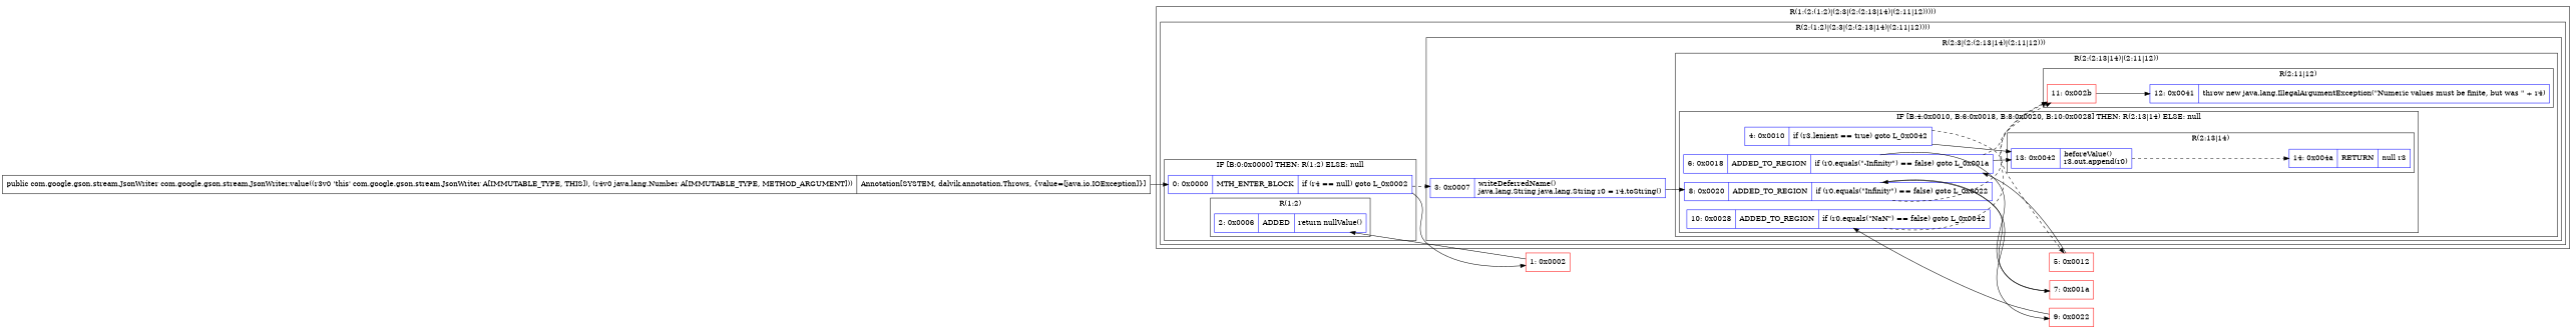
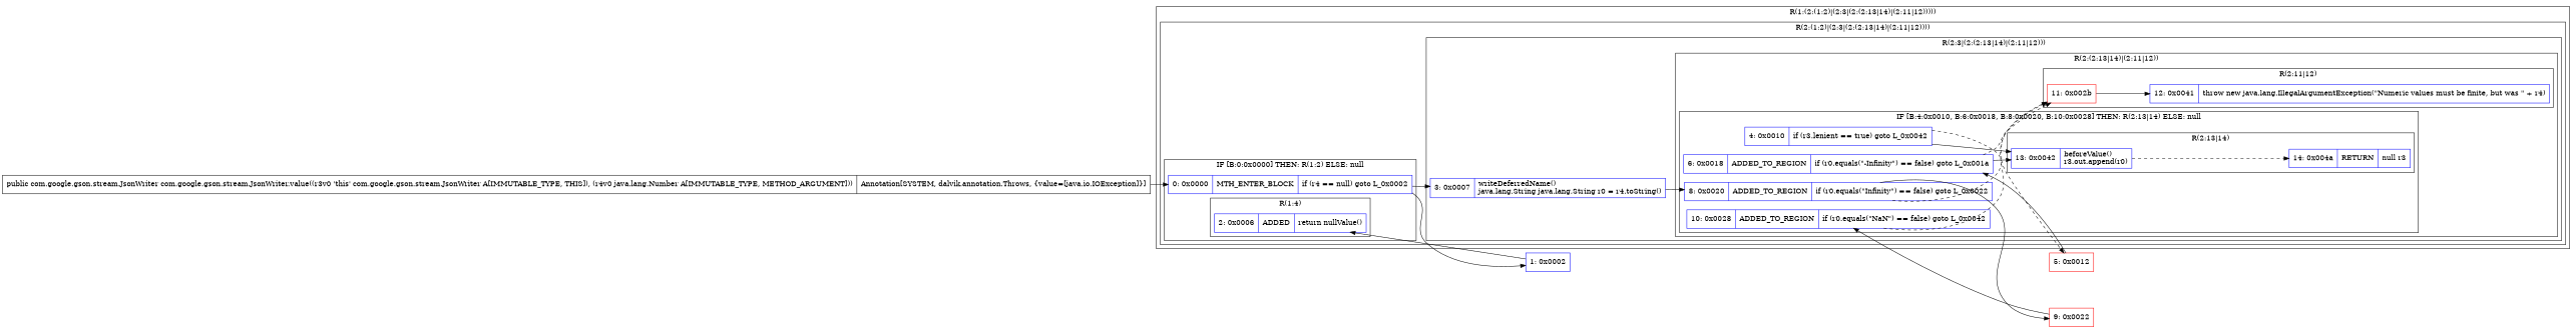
  digraph {
    rankdir=LR
    node [color=blue shape=record]
    n1 [label="{2\:\ 0x0006|ADDED\l|return nullValue()\l}"]
    n2 [label="{0\:\ 0x0000|MTH_ENTER_BLOCK\l|if (r4 == null) goto L_0x0002\l}"]
    n3 [label="{13\:\ 0x0042|beforeValue()\lr3.out.append(r0)\l}"]
    n4 [label="{14\:\ 0x004a|RETURN\l|null r3\l}"]
    n5 [label="{4\:\ 0x0010|if (r3.lenient == true) goto L_0x0042\l}"]
    n6 [label="{6\:\ 0x0018|ADDED_TO_REGION\l|if (r0.equals(\"\-Infinity\") == false) goto L_0x001a\l}"]
    n7 [label="{8\:\ 0x0020|ADDED_TO_REGION\l|if (r0.equals(\"Infinity\") == false) goto L_0x0022\l}"]
    n8 [label="{10\:\ 0x0028|ADDED_TO_REGION\l|if (r0.equals(\"NaN\") == false) goto L_0x0042\l}"]
    n9 [color=red label="{11\:\ 0x002b}"]
    n10 [label="{12\:\ 0x0041|throw new java.lang.IllegalArgumentException(\"Numeric values must be finite, but was \" + r4)\l}"]
    n11 [label="{3\:\ 0x0007|writeDeferredName()\ljava.lang.String java.lang.String r0 = r4.toString()\l}"]
-   n12 [color=red label="{1\:\ 0x0002}"]
+   n12 [label="{1\:\ 0x0002}"]
    n13 [color=red label="{5\:\ 0x0012}"]
-   n14 [color=red label="{7\:\ 0x001a}"]
    n15 [color=red label="{9\:\ 0x0022}"]
    n16 [label="{public com.google.gson.stream.JsonWriter com.google.gson.stream.JsonWriter.value((r3v0 'this' com.google.gson.stream.JsonWriter A[IMMUTABLE_TYPE, THIS]), (r4v0 java.lang.Number A[IMMUTABLE_TYPE, METHOD_ARGUMENT]))  | Annotation[SYSTEM, dalvik.annotation.Throws, \{value=[java.io.IOException]\}]\l}" color=""]
    subgraph cluster_1 {
      label="R(1:(2:(1:2)|(2:3|(2:(2:13|14)|(2:11|12)))))"
      subgraph cluster_2 {
        label="R(2:(1:2)|(2:3|(2:(2:13|14)|(2:11|12))))"
        subgraph cluster_3 {
          label="IF [B:0:0x0000] THEN: R(1:2) ELSE: null"
          n2
          subgraph cluster_4 {
-           label="R(1:2)"
+           label="R(1:4)"
            n1
          }
        }
        subgraph cluster_5 {
          label="R(2:3|(2:(2:13|14)|(2:11|12)))"
          n11
          subgraph cluster_6 {
            label="R(2:(2:13|14)|(2:11|12))"
            subgraph cluster_7 {
              label="IF [B:4:0x0010, B:6:0x0018, B:8:0x0020, B:10:0x0028] THEN: R(2:13|14) ELSE: null"
              n5
              n6
              n7
              n8
              subgraph cluster_8 {
                label="R(2:13|14)"
                n3
                n4
              }
            }
            subgraph cluster_9 {
              label="R(2:11|12)"
              n9
              n10
            }
          }
        }
      }
    }
-   n2 -> n11 [style=dashed]
+   n2 -> n11 [style=solid]
    n2 -> n12
    n3 -> n4 [style=dashed]
    n5 -> n3
    n5 -> n13 [style=dashed]
    n6 -> n3
    n6 -> n9 [style=dashed]
-   n6 -> n14
    n7 -> n9 [style=dashed]
    n7 -> n15
    n8 -> n9 [style=dashed]
    n9 -> n10
    n11 -> n7
    n12 -> n1
    n13 -> n6
-   n14 -> n7
    n15 -> n8
    n16 -> n2
  }
